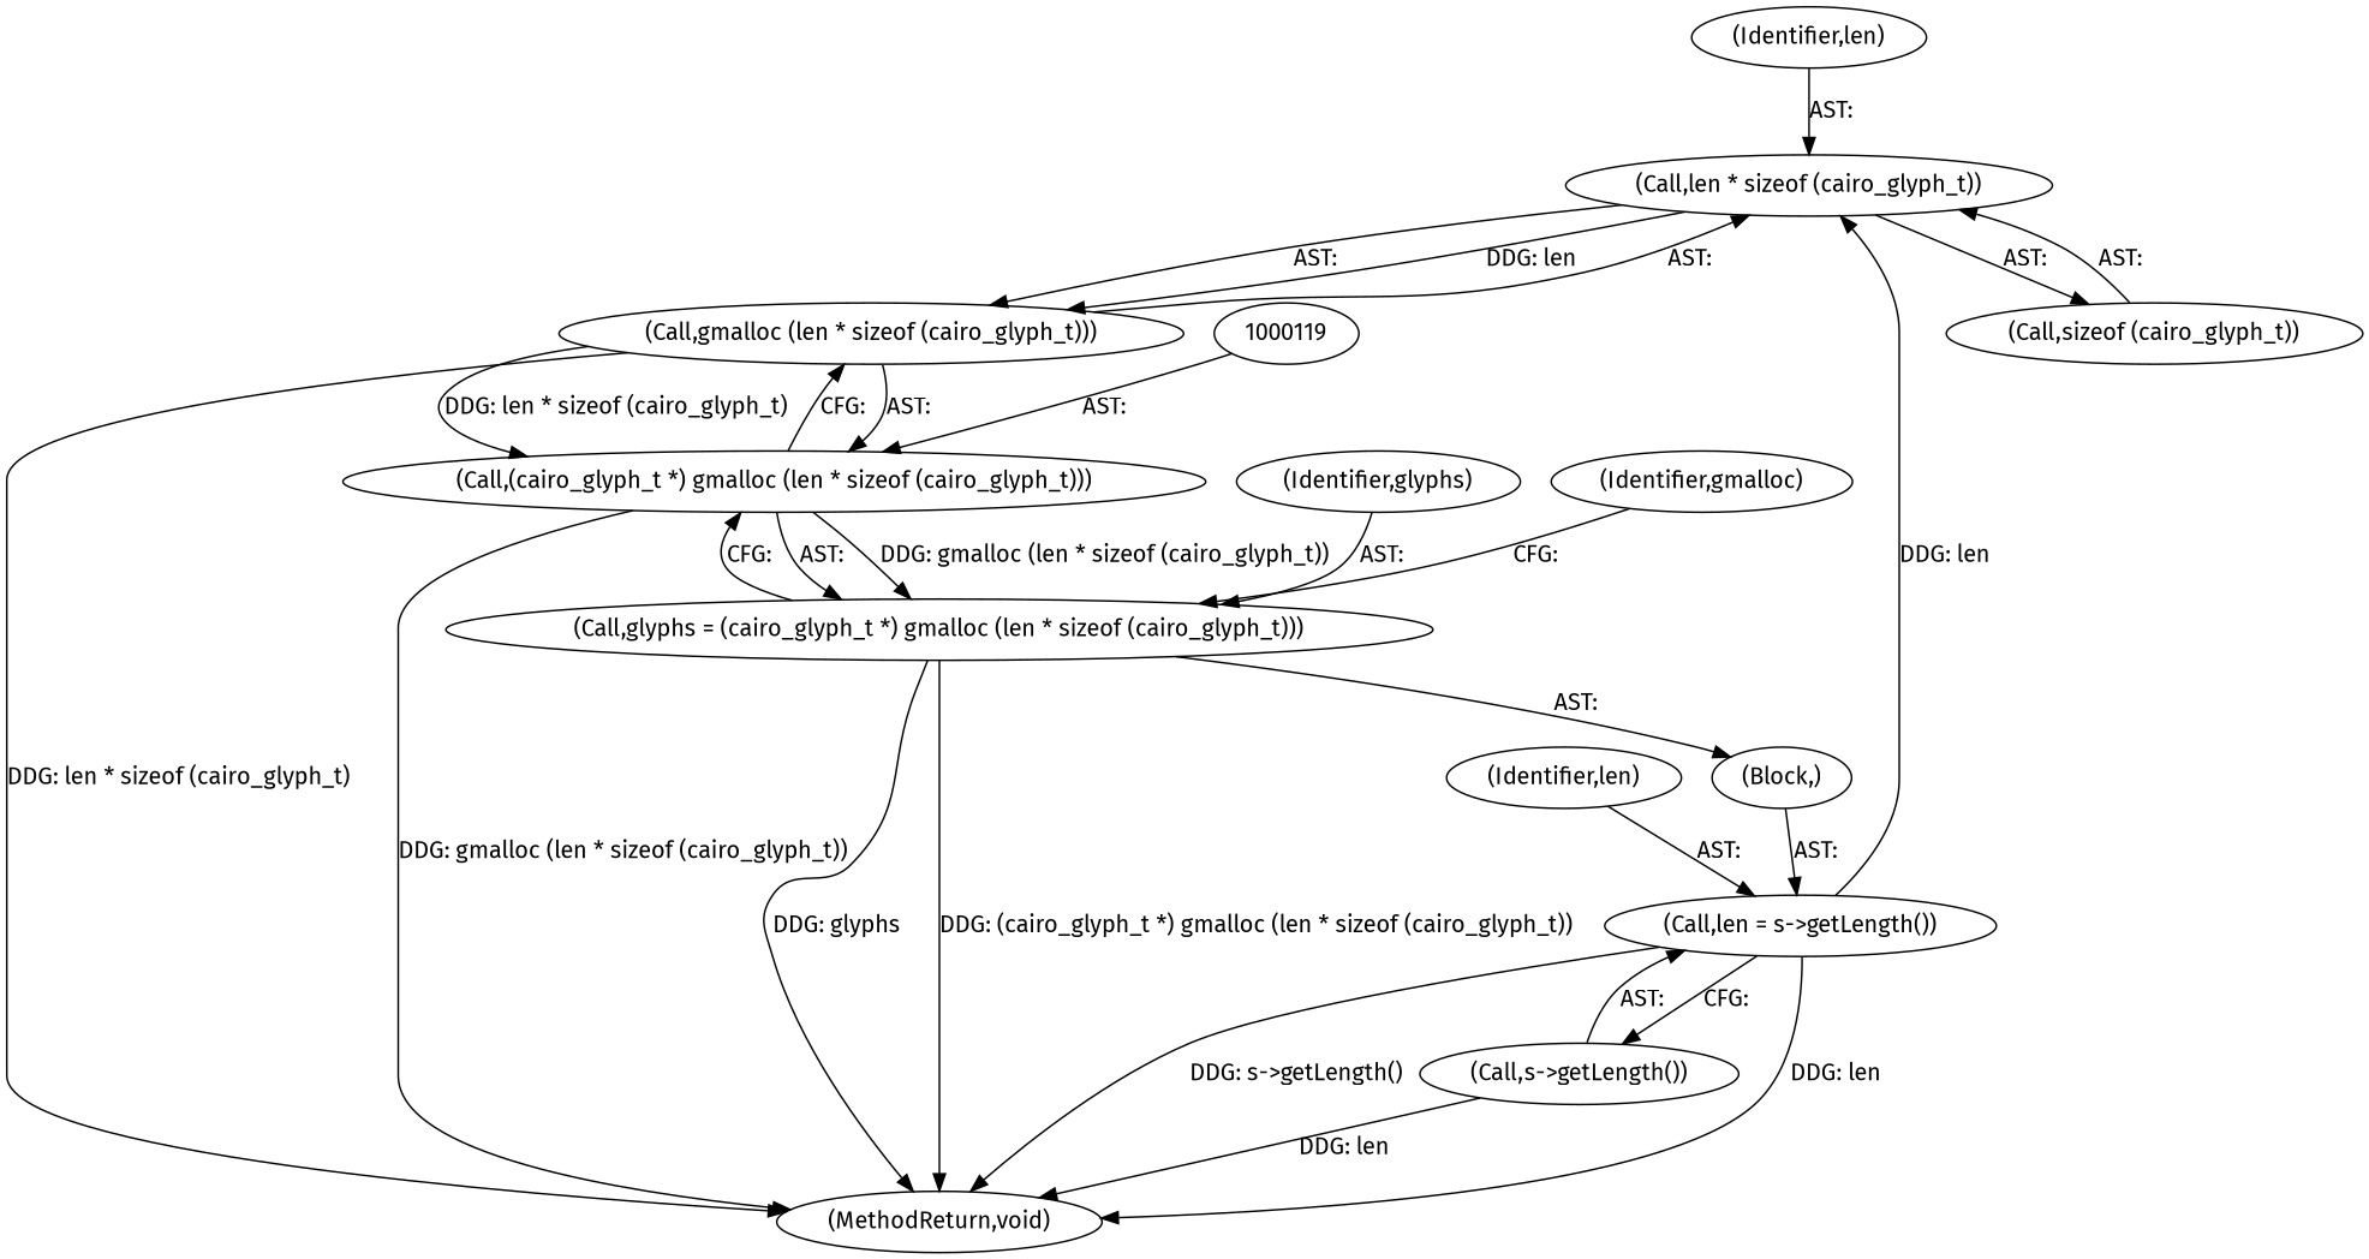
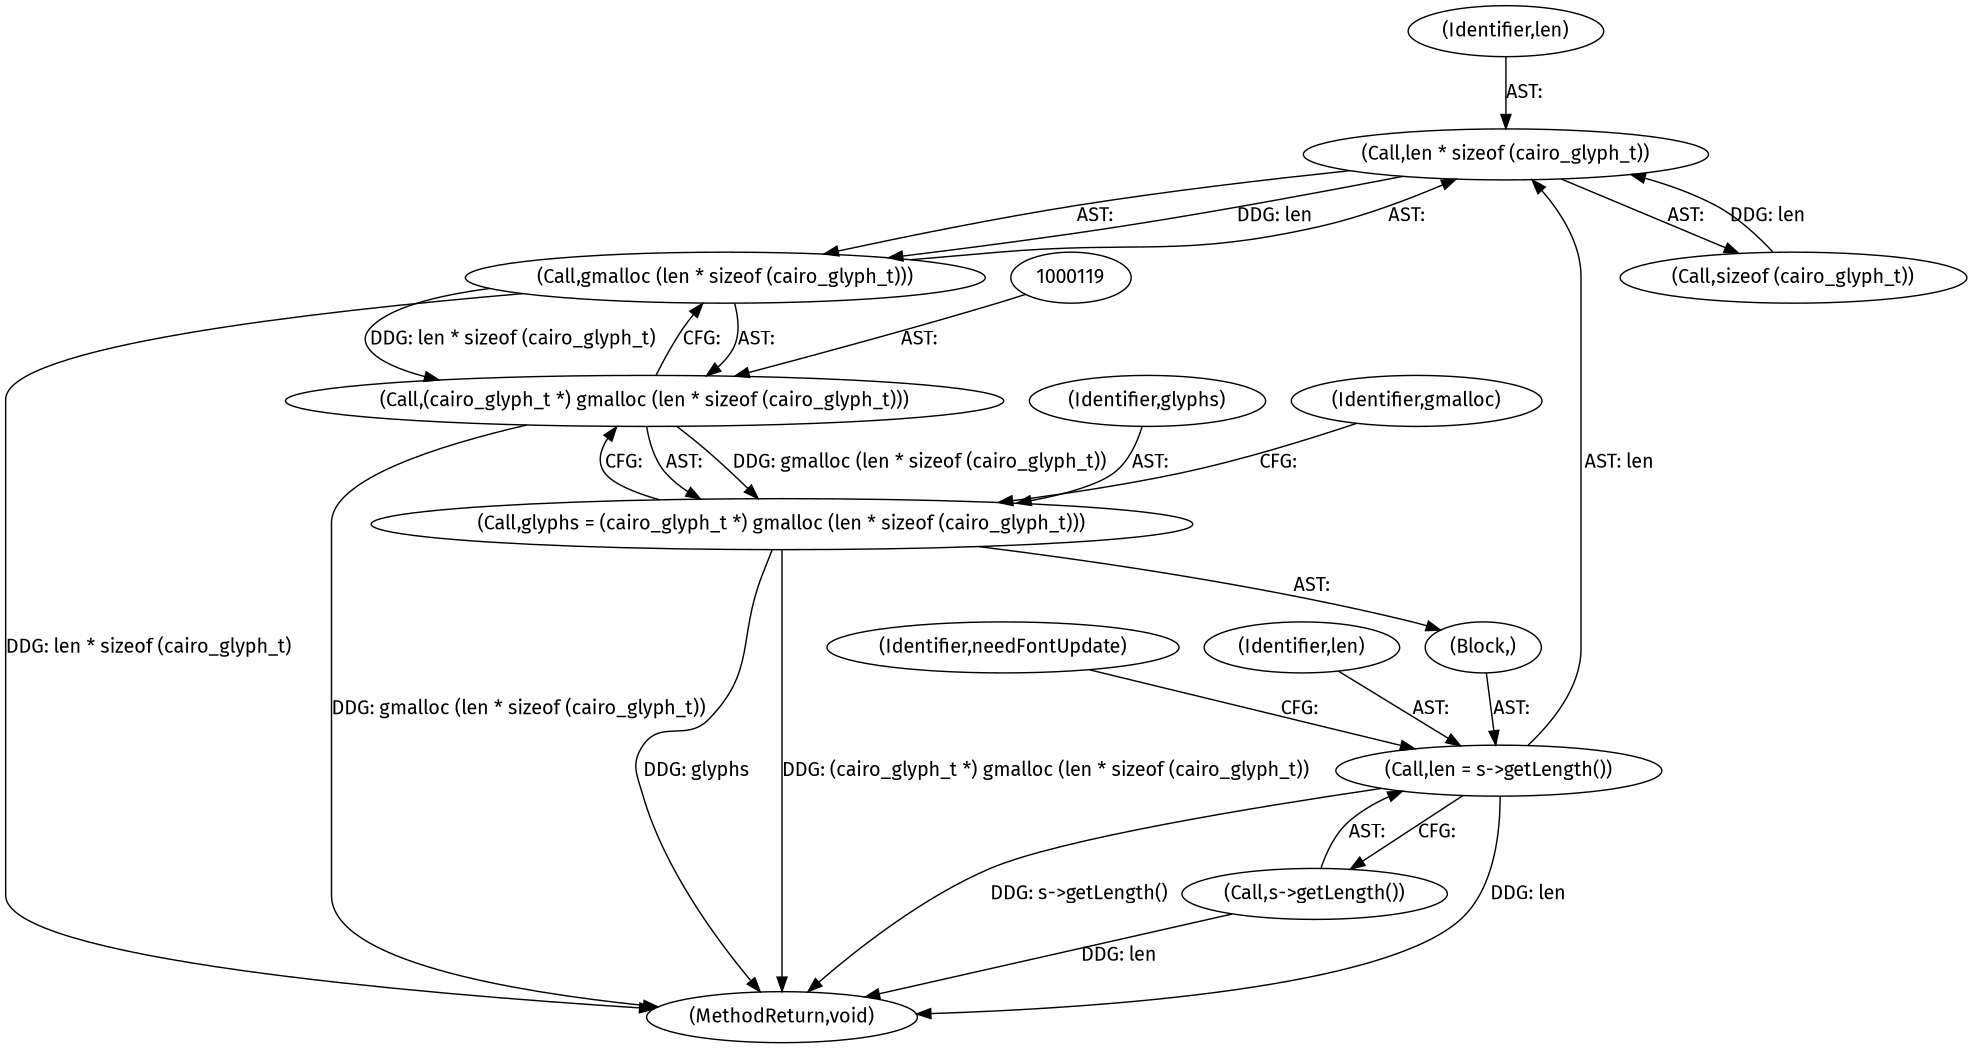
  digraph {
    fontname="Fira Sans"
    node [fontname="Fira Sans"]
    edge [fontname="Fira Sans"]
    n1 [label="(Call,len * sizeof (cairo_glyph_t))"]
    n2 [label="(Call,gmalloc (len * sizeof (cairo_glyph_t)))"]
    n3 [label="(Call,sizeof (cairo_glyph_t))"]
    n4 [label="(MethodReturn,void)"]
    n5 [label="(Call,(cairo_glyph_t *) gmalloc (len * sizeof (cairo_glyph_t)))"]
    n6 [label="(Call,len = s->getLength())"]
    n7 [label="(Call,s->getLength())"]
    n8 [label="(Block,)"]
    n9 [label="(Call,glyphs = (cairo_glyph_t *) gmalloc (len * sizeof (cairo_glyph_t)))"]
    n10 [label="(Identifier,glyphs)"]
+   n11 [label="(Identifier,needFontUpdate)"]
    n12 [label="(Identifier,gmalloc)"]
    n13 [label="(Identifier,len)"]
    n14 [label="(Identifier,len)"]
    1000119
    n1 -> n2 [label="AST: "]
    n1 -> n2 [label="DDG: len"]
    n1 -> n3 [label="AST: "]
    n2 -> n1 [label="AST: "]
    n2 -> n4 [label="DDG: len * sizeof (cairo_glyph_t)"]
    n2 -> n5 [label="AST: "]
    n2 -> n5 [label="DDG: len * sizeof (cairo_glyph_t)"]
-   n3 -> n1 [label="AST: "]
+   n3 -> n1 [label="DDG: len"]
    n5 -> n2 [label="CFG: "]
    n5 -> n4 [label="DDG: gmalloc (len * sizeof (cairo_glyph_t))"]
    n5 -> n9 [label="AST: "]
    n5 -> n9 [label="DDG: gmalloc (len * sizeof (cairo_glyph_t))"]
-   n6 -> n1 [label="DDG: len"]
+   n6 -> n1 [label="AST: len"]
    n6 -> n4 [label="DDG: s->getLength()"]
    n6 -> n4 [label="DDG: len"]
    n6 -> n7 [label="CFG: "]
    n7 -> n4 [label="DDG: len"]
    n7 -> n6 [label="AST: "]
    n8 -> n6 [label="AST: "]
    n9 -> n4 [label="DDG: glyphs"]
    n9 -> n4 [label="DDG: (cairo_glyph_t *) gmalloc (len * sizeof (cairo_glyph_t))"]
    n9 -> n5 [label="CFG: "]
    n9 -> n8 [label="AST: "]
    n10 -> n9 [label="AST: "]
+   n11 -> n6 [label="CFG: "]
    n12 -> n9 [label="CFG: "]
    n13 -> n1 [label="AST: "]
    n14 -> n6 [label="AST: "]
    1000119 -> n5 [label="AST: "]
  }
